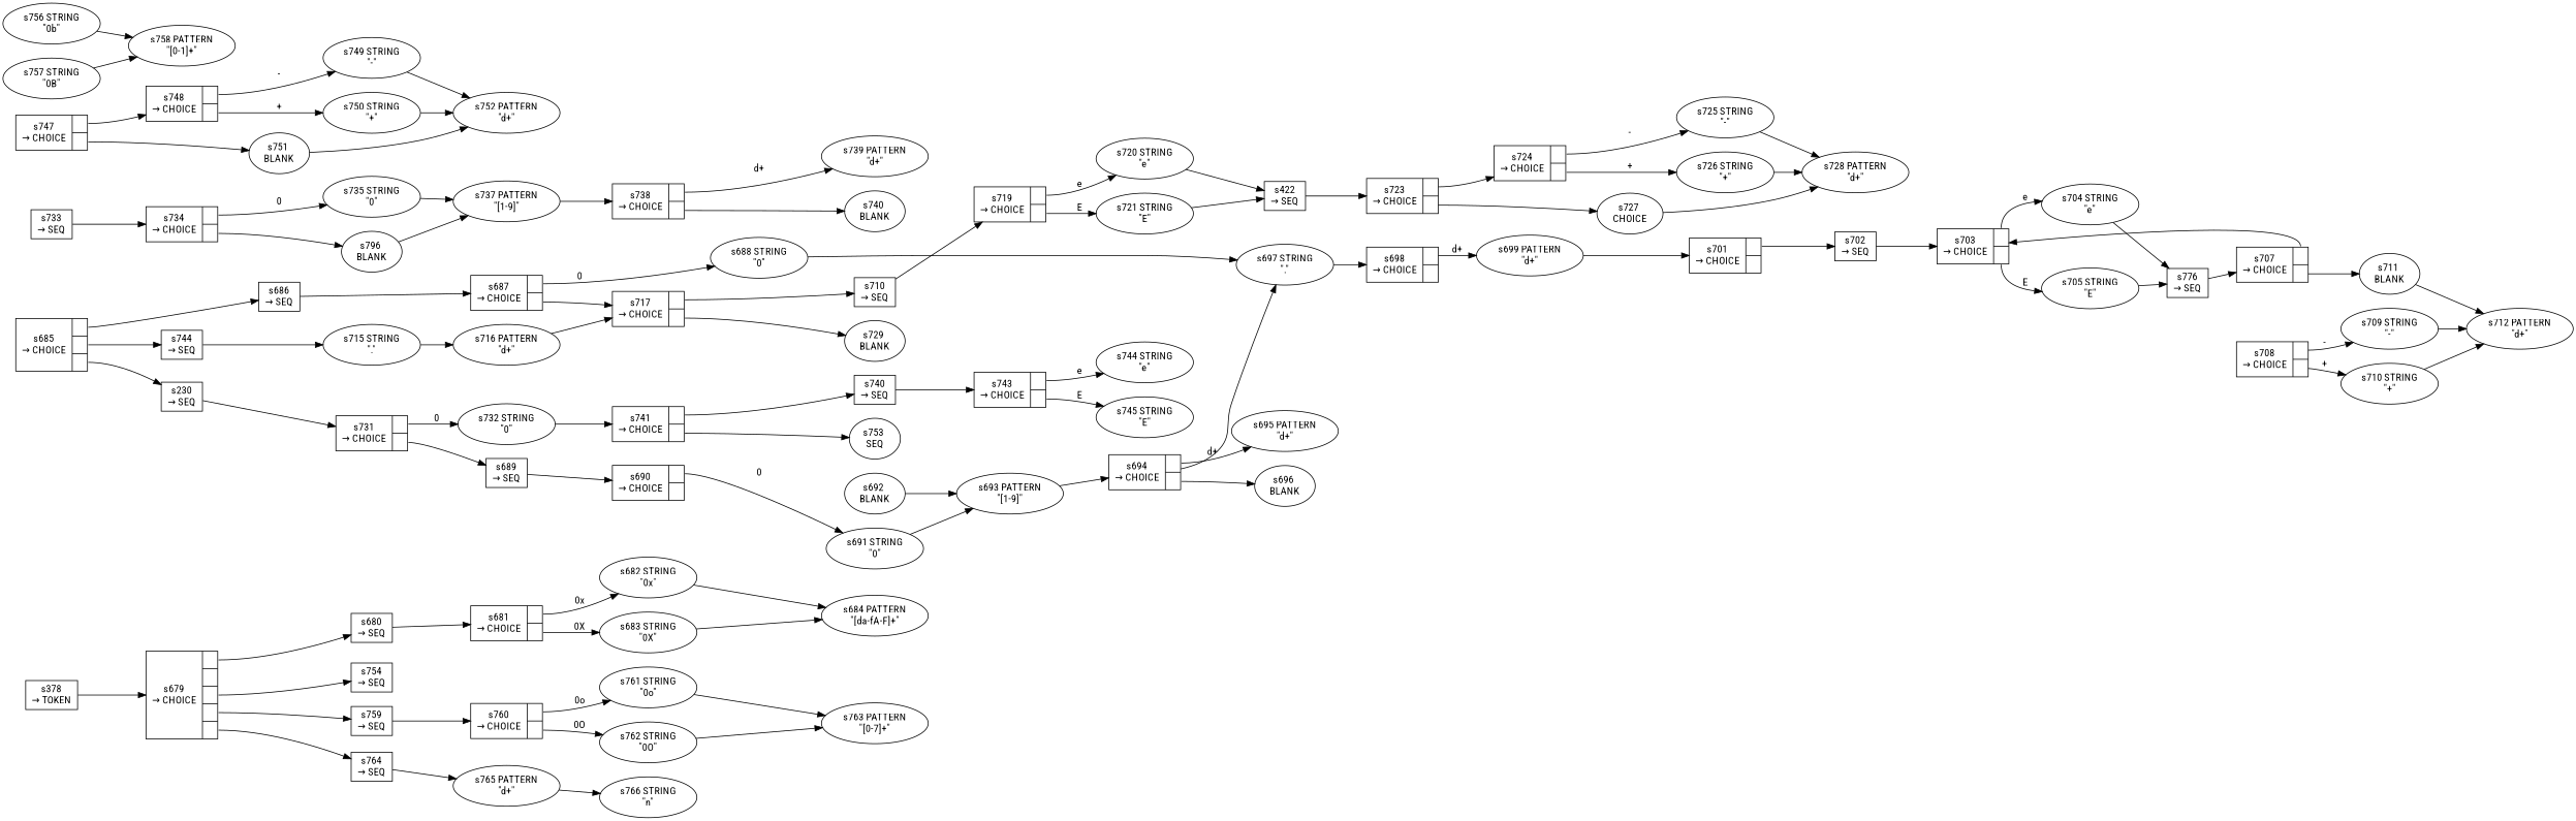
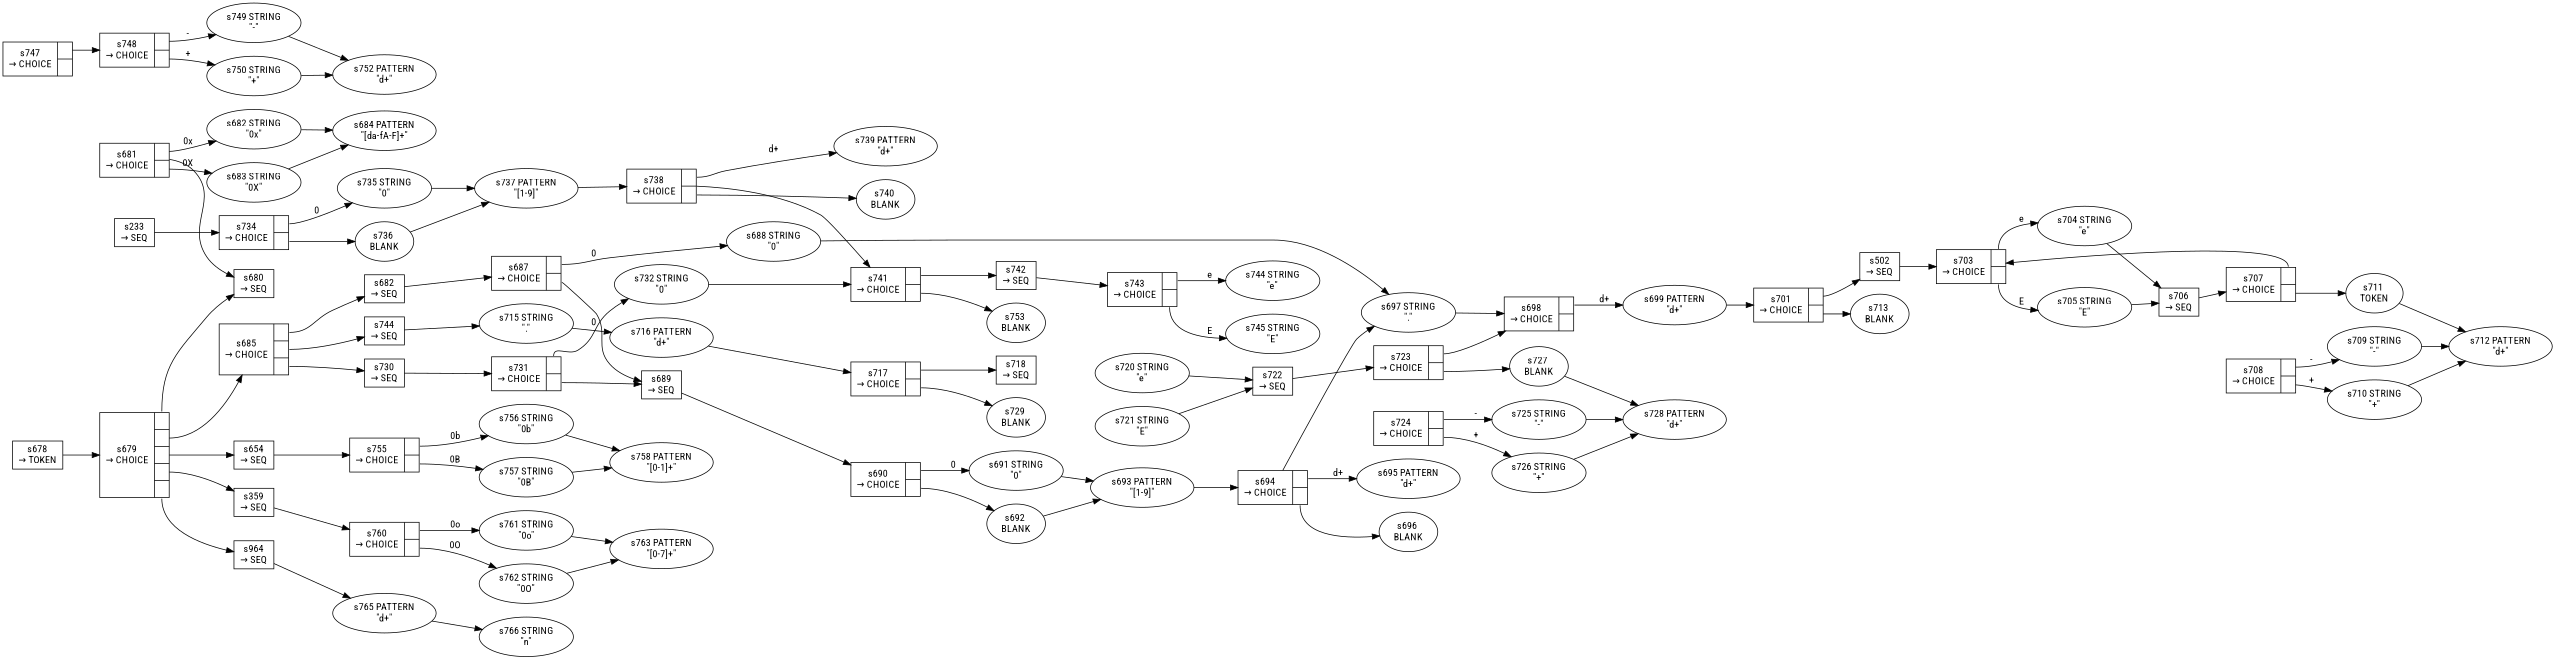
  digraph {
    fontname="Roboto Condensed"
    rankdir=LR
    node [fontname="Roboto Condensed"]
    edge [fontname="Roboto Condensed"]
-   n1 [fixedsize=false label="s378\n&rarr; TOKEN" peripheries=1 shape=record]
+   n1 [fixedsize=false label="s678\n&rarr; TOKEN" peripheries=1 shape=record]
    n2 [fixedsize=false label="{s679\n&rarr; CHOICE|{<p0>|<p1>|<p2>|<p3>|<p4>}}" peripheries=1 shape=record]
    n3 [fixedsize=false label="s680\n&rarr; SEQ" peripheries=1 shape=record]
    n4 [fixedsize=false label="{s685\n&rarr; CHOICE|{<p0>|<p1>|<p2>}}" peripheries=1 shape=record]
-   n5 [fixedsize=false label="s754\n&rarr; SEQ" peripheries=1 shape=record]
-   n6 [fixedsize=false label="s759\n&rarr; SEQ" peripheries=1 shape=record]
-   n7 [fixedsize=false label="s764\n&rarr; SEQ" peripheries=1 shape=record]
+   n5 [fixedsize=false label="s654\n&rarr; SEQ" peripheries=1 shape=record]
+   n6 [fixedsize=false label="s359\n&rarr; SEQ" peripheries=1 shape=record]
+   n7 [fixedsize=false label="s964\n&rarr; SEQ" peripheries=1 shape=record]
    n8 [fixedsize=false label="{s681\n&rarr; CHOICE|{<p0>|<p1>}}" peripheries=1 shape=record]
-   n9 [fixedsize=false label="s686\n&rarr; SEQ" peripheries=1 shape=record]
+   n9 [fixedsize=false label="s682\n&rarr; SEQ" peripheries=1 shape=record]
    n10 [fixedsize=false label="s744\n&rarr; SEQ" peripheries=1 shape=record]
-   n11 [fixedsize=false label="s230\n&rarr; SEQ" peripheries=1 shape=record]
+   n11 [fixedsize=false label="s730\n&rarr; SEQ" peripheries=1 shape=record]
+   n12 [fixedsize=false label="{s755\n&rarr; CHOICE|{<p0>|<p1>}}" peripheries=1 shape=record]
    n13 [fixedsize=false label="{s760\n&rarr; CHOICE|{<p0>|<p1>}}" peripheries=1 shape=record]
    n14 [label="s765 PATTERN\n\"\d+\""]
    n15 [label="s682 STRING\n\"0x\""]
    n16 [label="s683 STRING\n\"0X\""]
    n17 [label="s684 PATTERN\n\"[\da-fA-F]+\""]
    n18 [fixedsize=false label="{s687\n&rarr; CHOICE|{<p0>|<p1>}}" peripheries=1 shape=record]
    n19 [label="s715 STRING\n\".\""]
    n20 [fixedsize=false label="{s731\n&rarr; CHOICE|{<p0>|<p1>}}" peripheries=1 shape=record]
    n21 [label="s688 STRING\n\"0\""]
    n22 [fixedsize=false label="s689\n&rarr; SEQ" peripheries=1 shape=record]
    n23 [label="s697 STRING\n\".\""]
    n24 [fixedsize=false label="{s690\n&rarr; CHOICE|{<p0>|<p1>}}" peripheries=1 shape=record]
    n25 [fixedsize=false label="{s698\n&rarr; CHOICE|{<p0>|<p1>}}" peripheries=1 shape=record]
    n26 [label="s691 STRING\n\"0\""]
    n27 [label="s692 \nBLANK"]
    n28 [label="s693 PATTERN\n\"[1-9]\""]
    n29 [fixedsize=false label="{s694\n&rarr; CHOICE|{<p0>|<p1>}}" peripheries=1 shape=record]
    n30 [label="s695 PATTERN\n\"\d+\""]
    n31 [label="s696 \nBLANK"]
    n32 [label="s699 PATTERN\n\"\d+\""]
    n33 [fixedsize=false label="{s701\n&rarr; CHOICE|{<p0>|<p1>}}" peripheries=1 shape=record]
-   n34 [fixedsize=false label="s702\n&rarr; SEQ" peripheries=1 shape=record]
+   n34 [fixedsize=false label="s502\n&rarr; SEQ" peripheries=1 shape=record]
+   n35 [label="s713 \nBLANK"]
    n36 [fixedsize=false label="{s703\n&rarr; CHOICE|{<p0>|<p1>}}" peripheries=1 shape=record]
    n37 [label="s704 STRING\n\"e\""]
    n38 [label="s705 STRING\n\"E\""]
-   n39 [fixedsize=false label="s776\n&rarr; SEQ" peripheries=1 shape=record]
+   n39 [fixedsize=false label="s706\n&rarr; SEQ" peripheries=1 shape=record]
    n40 [fixedsize=false label="{s707\n&rarr; CHOICE|{<p0>|<p1>}}" peripheries=1 shape=record]
-   n41 [label="s711 \nBLANK"]
+   n41 [label="s711 \nTOKEN"]
    n42 [fixedsize=false label="{s708\n&rarr; CHOICE|{<p0>|<p1>}}" peripheries=1 shape=record]
    n43 [label="s709 STRING\n\"-\""]
    n44 [label="s710 STRING\n\"+\""]
    n45 [label="s712 PATTERN\n\"\d+\""]
    n46 [label="s716 PATTERN\n\"\d+\""]
    n47 [fixedsize=false label="{s717\n&rarr; CHOICE|{<p0>|<p1>}}" peripheries=1 shape=record]
-   n48 [fixedsize=false label="s710\n&rarr; SEQ" peripheries=1 shape=record]
+   n48 [fixedsize=false label="s718\n&rarr; SEQ" peripheries=1 shape=record]
    n49 [label="s729 \nBLANK"]
-   n50 [fixedsize=false label="{s719\n&rarr; CHOICE|{<p0>|<p1>}}" peripheries=1 shape=record]
    n51 [label="s720 STRING\n\"e\""]
    n52 [label="s721 STRING\n\"E\""]
-   n53 [fixedsize=false label="s422\n&rarr; SEQ" peripheries=1 shape=record]
+   n53 [fixedsize=false label="s722\n&rarr; SEQ" peripheries=1 shape=record]
    n54 [fixedsize=false label="{s723\n&rarr; CHOICE|{<p0>|<p1>}}" peripheries=1 shape=record]
    n55 [fixedsize=false label="{s724\n&rarr; CHOICE|{<p0>|<p1>}}" peripheries=1 shape=record]
-   n56 [label="s727 \nCHOICE"]
+   n56 [label="s727 \nBLANK"]
    n57 [label="s725 STRING\n\"-\""]
    n58 [label="s726 STRING\n\"+\""]
    n59 [label="s728 PATTERN\n\"\d+\""]
    n60 [label="s732 STRING\n\"0\""]
    n61 [fixedsize=false label="{s741\n&rarr; CHOICE|{<p0>|<p1>}}" peripheries=1 shape=record]
-   n62 [fixedsize=false label="s733\n&rarr; SEQ" peripheries=1 shape=record]
+   n62 [fixedsize=false label="s233\n&rarr; SEQ" peripheries=1 shape=record]
    n63 [fixedsize=false label="{s734\n&rarr; CHOICE|{<p0>|<p1>}}" peripheries=1 shape=record]
-   n64 [fixedsize=false label="s740\n&rarr; SEQ" peripheries=1 shape=record]
-   n65 [label="s753 \nSEQ"]
+   n64 [fixedsize=false label="s742\n&rarr; SEQ" peripheries=1 shape=record]
+   n65 [label="s753 \nBLANK"]
    n66 [label="s735 STRING\n\"0\""]
-   n67 [label="s796 \nBLANK"]
+   n67 [label="s736 \nBLANK"]
    n68 [label="s737 PATTERN\n\"[1-9]\""]
    n69 [fixedsize=false label="{s738\n&rarr; CHOICE|{<p0>|<p1>}}" peripheries=1 shape=record]
    n70 [label="s739 PATTERN\n\"\d+\""]
    n71 [label="s740 \nBLANK"]
    n72 [fixedsize=false label="{s743\n&rarr; CHOICE|{<p0>|<p1>}}" peripheries=1 shape=record]
    n73 [label="s744 STRING\n\"e\""]
    n74 [label="s745 STRING\n\"E\""]
    n75 [fixedsize=false label="{s747\n&rarr; CHOICE|{<p0>|<p1>}}" peripheries=1 shape=record]
    n76 [fixedsize=false label="{s748\n&rarr; CHOICE|{<p0>|<p1>}}" peripheries=1 shape=record]
-   n77 [label="s751 \nBLANK"]
    n78 [label="s749 STRING\n\"-\""]
    n79 [label="s750 STRING\n\"+\""]
    n80 [label="s752 PATTERN\n\"\d+\""]
    n81 [label="s756 STRING\n\"0b\""]
    n82 [label="s757 STRING\n\"0B\""]
    n83 [label="s758 PATTERN\n\"[0-1]+\""]
    n84 [label="s761 STRING\n\"0o\""]
    n85 [label="s762 STRING\n\"0O\""]
    n86 [label="s763 PATTERN\n\"[0-7]+\""]
    n87 [label="s766 STRING\n\"n\""]
    n1 -> n2
    n2 -> n3 [tailport=p0]
+   n2 -> n4 [tailport=p1]
    n2 -> n5 [tailport=p2]
    n2 -> n6 [tailport=p3]
    n2 -> n7 [tailport=p4]
-   n3 -> n8
+   n8 -> n3
    n4 -> n9 [tailport=p0]
    n4 -> n10 [tailport=p1]
    n4 -> n11 [tailport=p2]
+   n5 -> n12
    n6 -> n13
    n7 -> n14
    n8 -> n15 [label="0x" tailport=p0]
    n8 -> n16 [label="0X" tailport=p1]
    n9 -> n18
    n10 -> n19
    n11 -> n20
+   n12 -> n81 [label="0b" tailport=p0]
+   n12 -> n82 [label="0B" tailport=p1]
    n13 -> n84 [label="0o" tailport=p0]
    n13 -> n85 [label="0O" tailport=p1]
    n14 -> n87
    n15 -> n17
    n16 -> n17
    n18 -> n21 [label=0 tailport=p0]
-   n18 -> n47 [tailport=p1]
+   n18 -> n22 [tailport=p1]
    n19 -> n46
    n20 -> n22 [tailport=p1]
    n20 -> n60 [label=0 tailport=p0]
    n21 -> n23
    n22 -> n24
    n23 -> n25
    n24 -> n26 [label=0 tailport=p0]
+   n24 -> n27 [tailport=p1]
    n25 -> n32 [label="\d+" tailport=p0]
    n26 -> n28
    n27 -> n28
    n28 -> n29
    n29 -> n23
    n29 -> n30 [label="\d+" tailport=p0]
    n29 -> n31 [tailport=p1]
    n32 -> n33
    n33 -> n34 [tailport=p0]
+   n33 -> n35 [tailport=p1]
    n34 -> n36
    n36 -> n37 [label=e tailport=p0]
    n36 -> n38 [label=E tailport=p1]
    n37 -> n39
    n38 -> n39
    n39 -> n40
    n40 -> n36 [tailport=p0]
    n40 -> n41 [tailport=p1]
    n41 -> n45
    n42 -> n43 [label="-" tailport=p0]
    n42 -> n44 [label="+" tailport=p1]
    n43 -> n45
    n44 -> n45
    n46 -> n47
    n47 -> n48 [tailport=p0]
    n47 -> n49 [tailport=p1]
-   n48 -> n50
-   n50 -> n51 [label=e tailport=p0]
-   n50 -> n52 [label=E tailport=p1]
    n51 -> n53
    n52 -> n53
    n53 -> n54
-   n54 -> n55 [tailport=p0]
+   n54 -> n25 [tailport=p0]
    n54 -> n56 [tailport=p1]
    n55 -> n57 [label="-" tailport=p0]
    n55 -> n58 [label="+" tailport=p1]
    n56 -> n59
    n57 -> n59
    n58 -> n59
    n60 -> n61
    n61 -> n64 [tailport=p0]
    n61 -> n65 [tailport=p1]
    n62 -> n63
    n63 -> n66 [label=0 tailport=p0]
    n63 -> n67 [tailport=p1]
    n64 -> n72
    n66 -> n68
    n67 -> n68
    n68 -> n69
+   n69 -> n61
    n69 -> n70 [label="\d+" tailport=p0]
    n69 -> n71 [tailport=p1]
    n72 -> n73 [label=e tailport=p0]
    n72 -> n74 [label=E tailport=p1]
    n75 -> n76 [tailport=p0]
-   n75 -> n77 [tailport=p1]
    n76 -> n78 [label="-" tailport=p0]
    n76 -> n79 [label="+" tailport=p1]
-   n77 -> n80
    n78 -> n80
    n79 -> n80
    n81 -> n83
    n82 -> n83
    n84 -> n86
    n85 -> n86
  }
